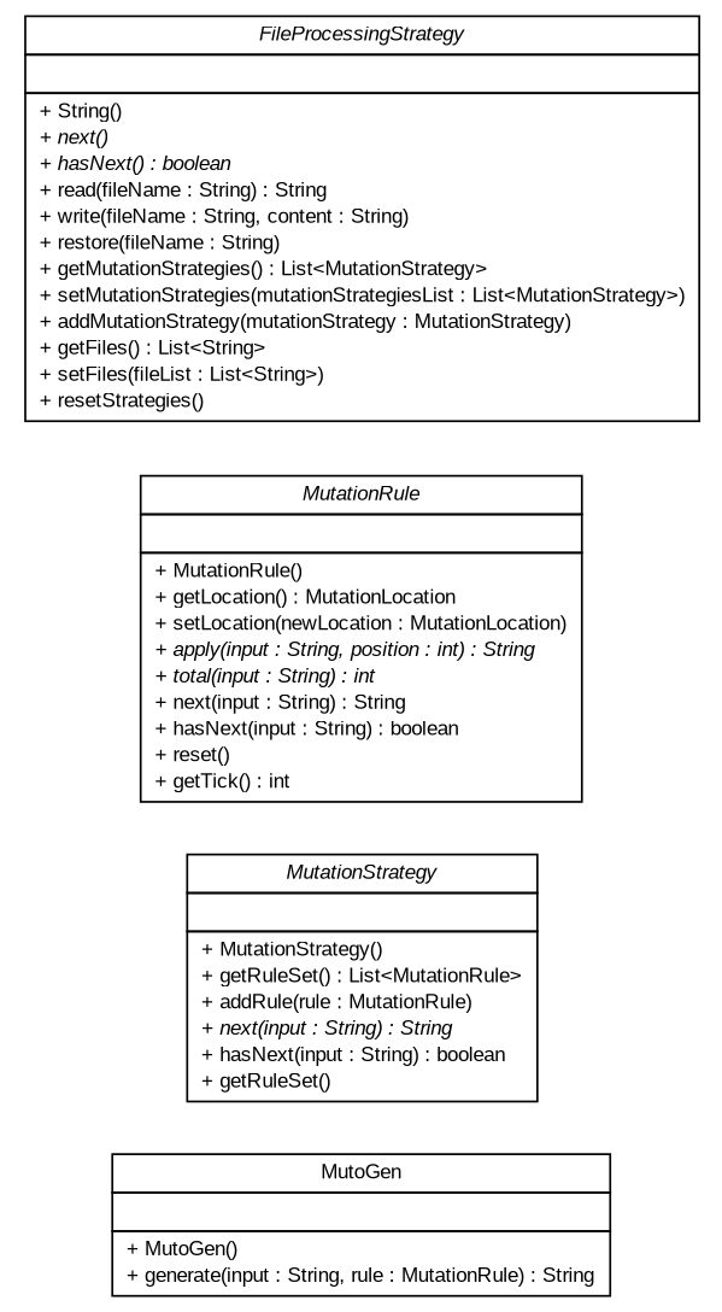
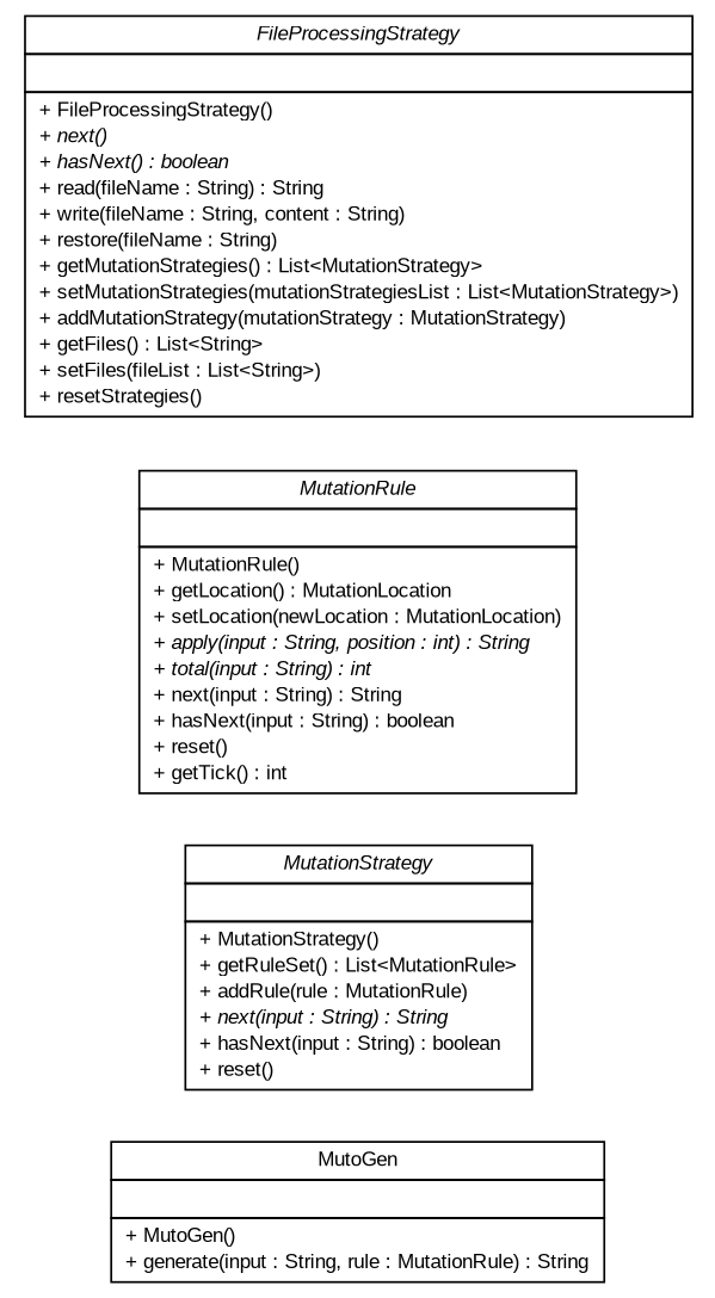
  digraph {
    nodesep=0.25
    ranksep=0.5
    rankdir=LR
    node [fontcolor=black fontname=arial fontsize=10.0 shape=plaintext]
    n1 [label=<<table title="com.github.mkolisnyk.muto.generator.MutoGen" border="0" cellborder="1" cellspacing="0" cellpadding="2" port="p" href="./MutoGen.html"> 		<tr><td><table border="0" cellspacing="0" cellpadding="1"> <tr><td align="center" balign="center"> MutoGen </td></tr> 		</table></td></tr> 		<tr><td><table border="0" cellspacing="0" cellpadding="1"> <tr><td align="left" balign="left">  </td></tr> 		</table></td></tr> 		<tr><td><table border="0" cellspacing="0" cellpadding="1"> <tr><td align="left" balign="left"> + MutoGen() </td></tr> <tr><td align="left" balign="left"> + generate(input : String, rule : MutationRule) : String </td></tr> 		</table></td></tr> 		</table>>]
-   n2 [label=<<table title="com.github.mkolisnyk.muto.generator.MutationStrategy" border="0" cellborder="1" cellspacing="0" cellpadding="2" port="p" href="./MutationStrategy.html"> 		<tr><td><table border="0" cellspacing="0" cellpadding="1"> <tr><td align="center" balign="center"><font face="arial italic"> MutationStrategy </font></td></tr> 		</table></td></tr> 		<tr><td><table border="0" cellspacing="0" cellpadding="1"> <tr><td align="left" balign="left">  </td></tr> 		</table></td></tr> 		<tr><td><table border="0" cellspacing="0" cellpadding="1"> <tr><td align="left" balign="left"> + MutationStrategy() </td></tr> <tr><td align="left" balign="left"> + getRuleSet() : List&lt;MutationRule&gt; </td></tr> <tr><td align="left" balign="left"> + addRule(rule : MutationRule) </td></tr> <tr><td align="left" balign="left"><font face="arial italic" point-size="10.0"> + next(input : String) : String </font></td></tr> <tr><td align="left" balign="left"> + hasNext(input : String) : boolean </td></tr> <tr><td align="left" balign="left"> + getRuleSet() </td></tr> 		</table></td></tr> 		</table>>]
+   n2 [label=<<table title="com.github.mkolisnyk.muto.generator.MutationStrategy" border="0" cellborder="1" cellspacing="0" cellpadding="2" port="p" href="./MutationStrategy.html"> 		<tr><td><table border="0" cellspacing="0" cellpadding="1"> <tr><td align="center" balign="center"><font face="arial italic"> MutationStrategy </font></td></tr> 		</table></td></tr> 		<tr><td><table border="0" cellspacing="0" cellpadding="1"> <tr><td align="left" balign="left">  </td></tr> 		</table></td></tr> 		<tr><td><table border="0" cellspacing="0" cellpadding="1"> <tr><td align="left" balign="left"> + MutationStrategy() </td></tr> <tr><td align="left" balign="left"> + getRuleSet() : List&lt;MutationRule&gt; </td></tr> <tr><td align="left" balign="left"> + addRule(rule : MutationRule) </td></tr> <tr><td align="left" balign="left"><font face="arial italic" point-size="10.0"> + next(input : String) : String </font></td></tr> <tr><td align="left" balign="left"> + hasNext(input : String) : boolean </td></tr> <tr><td align="left" balign="left"> + reset() </td></tr> 		</table></td></tr> 		</table>>]
    n3 [label=<<table title="com.github.mkolisnyk.muto.generator.MutationRule" border="0" cellborder="1" cellspacing="0" cellpadding="2" port="p" href="./MutationRule.html"> 		<tr><td><table border="0" cellspacing="0" cellpadding="1"> <tr><td align="center" balign="center"><font face="arial italic"> MutationRule </font></td></tr> 		</table></td></tr> 		<tr><td><table border="0" cellspacing="0" cellpadding="1"> <tr><td align="left" balign="left">  </td></tr> 		</table></td></tr> 		<tr><td><table border="0" cellspacing="0" cellpadding="1"> <tr><td align="left" balign="left"> + MutationRule() </td></tr> <tr><td align="left" balign="left"> + getLocation() : MutationLocation </td></tr> <tr><td align="left" balign="left"> + setLocation(newLocation : MutationLocation) </td></tr> <tr><td align="left" balign="left"><font face="arial italic" point-size="10.0"> + apply(input : String, position : int) : String </font></td></tr> <tr><td align="left" balign="left"><font face="arial italic" point-size="10.0"> + total(input : String) : int </font></td></tr> <tr><td align="left" balign="left"> + next(input : String) : String </td></tr> <tr><td align="left" balign="left"> + hasNext(input : String) : boolean </td></tr> <tr><td align="left" balign="left"> + reset() </td></tr> <tr><td align="left" balign="left"> + getTick() : int </td></tr> 		</table></td></tr> 		</table>>]
-   n4 [label=<<table title="com.github.mkolisnyk.muto.generator.FileProcessingStrategy" border="0" cellborder="1" cellspacing="0" cellpadding="2" port="p" href="./FileProcessingStrategy.html"> 		<tr><td><table border="0" cellspacing="0" cellpadding="1"> <tr><td align="center" balign="center"><font face="arial italic"> FileProcessingStrategy </font></td></tr> 		</table></td></tr> 		<tr><td><table border="0" cellspacing="0" cellpadding="1"> <tr><td align="left" balign="left">  </td></tr> 		</table></td></tr> 		<tr><td><table border="0" cellspacing="0" cellpadding="1"> <tr><td align="left" balign="left"> + String() </td></tr> <tr><td align="left" balign="left"><font face="arial italic" point-size="10.0"> + next() </font></td></tr> <tr><td align="left" balign="left"><font face="arial italic" point-size="10.0"> + hasNext() : boolean </font></td></tr> <tr><td align="left" balign="left"> + read(fileName : String) : String </td></tr> <tr><td align="left" balign="left"> + write(fileName : String, content : String) </td></tr> <tr><td align="left" balign="left"> + restore(fileName : String) </td></tr> <tr><td align="left" balign="left"> + getMutationStrategies() : List&lt;MutationStrategy&gt; </td></tr> <tr><td align="left" balign="left"> + setMutationStrategies(mutationStrategiesList : List&lt;MutationStrategy&gt;) </td></tr> <tr><td align="left" balign="left"> + addMutationStrategy(mutationStrategy : MutationStrategy) </td></tr> <tr><td align="left" balign="left"> + getFiles() : List&lt;String&gt; </td></tr> <tr><td align="left" balign="left"> + setFiles(fileList : List&lt;String&gt;) </td></tr> <tr><td align="left" balign="left"> + resetStrategies() </td></tr> 		</table></td></tr> 		</table>>]
+   n4 [label=<<table title="com.github.mkolisnyk.muto.generator.FileProcessingStrategy" border="0" cellborder="1" cellspacing="0" cellpadding="2" port="p" href="./FileProcessingStrategy.html"> 		<tr><td><table border="0" cellspacing="0" cellpadding="1"> <tr><td align="center" balign="center"><font face="arial italic"> FileProcessingStrategy </font></td></tr> 		</table></td></tr> 		<tr><td><table border="0" cellspacing="0" cellpadding="1"> <tr><td align="left" balign="left">  </td></tr> 		</table></td></tr> 		<tr><td><table border="0" cellspacing="0" cellpadding="1"> <tr><td align="left" balign="left"> + FileProcessingStrategy() </td></tr> <tr><td align="left" balign="left"><font face="arial italic" point-size="10.0"> + next() </font></td></tr> <tr><td align="left" balign="left"><font face="arial italic" point-size="10.0"> + hasNext() : boolean </font></td></tr> <tr><td align="left" balign="left"> + read(fileName : String) : String </td></tr> <tr><td align="left" balign="left"> + write(fileName : String, content : String) </td></tr> <tr><td align="left" balign="left"> + restore(fileName : String) </td></tr> <tr><td align="left" balign="left"> + getMutationStrategies() : List&lt;MutationStrategy&gt; </td></tr> <tr><td align="left" balign="left"> + setMutationStrategies(mutationStrategiesList : List&lt;MutationStrategy&gt;) </td></tr> <tr><td align="left" balign="left"> + addMutationStrategy(mutationStrategy : MutationStrategy) </td></tr> <tr><td align="left" balign="left"> + getFiles() : List&lt;String&gt; </td></tr> <tr><td align="left" balign="left"> + setFiles(fileList : List&lt;String&gt;) </td></tr> <tr><td align="left" balign="left"> + resetStrategies() </td></tr> 		</table></td></tr> 		</table>>]
  }
